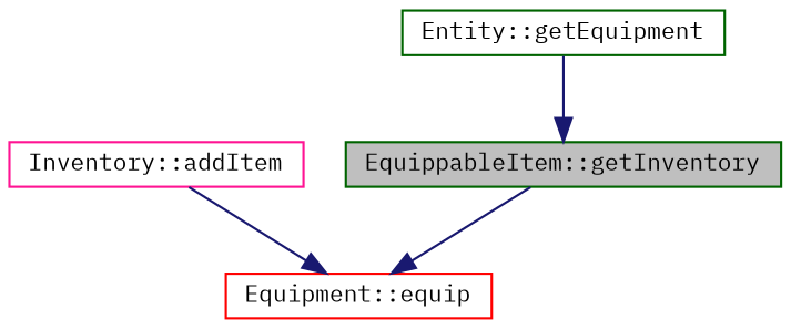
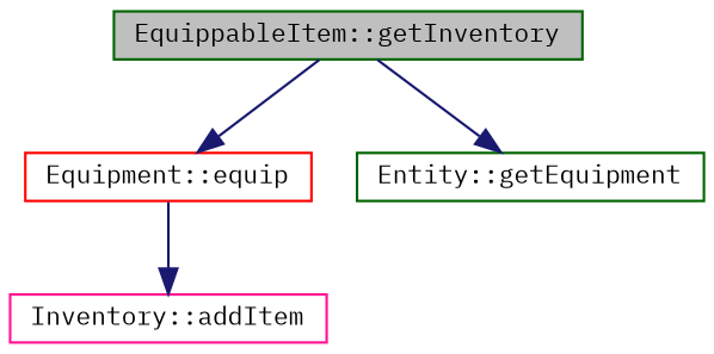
  digraph {
    fontname="IBM Plex Mono"
    rankdir=TB
    node [color=darkgreen fillcolor=white fontname="IBM Plex Mono" fontsize=10 shape=record style=filled]
    edge [color=midnightblue fontname="IBM Plex Mono" fontsize=10 labelfontname=Helvetica labelfontsize=10 style=solid]
    n1 [fillcolor=grey75 fontcolor=black height=0.2 label="EquippableItem::getInventory" width=0.4]
    n2 [color=red height=0.2 label="Equipment::equip" width=0.4]
    n3 [height=0.2 label="Entity::getEquipment" width=0.4]
    n4 [color=deeppink height=0.2 label="Inventory::addItem" width=0.4]
    n1 -> n2
-   n3 -> n1
-   n4 -> n2
+   n1 -> n3
+   n2 -> n4
  }
